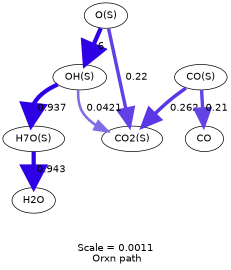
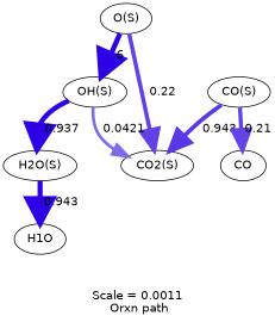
  digraph {
    fontname=Helvetica
    label="Scale = 0.0011\l Orxn path"
    node [fontname=Helvetica]
    edge [arrowsize=2.98 color="0.7, 1.44, 0.9" fontname=Helvetica]
    n1 [label="O(S)"]
    n2 [label="CO2(S)"]
    n3 [label="OH(S)"]
    n4 [label="CO(S)"]
    n5 [label=CO]
-   n6 [label="H7O(S)"]
-   n7 [label=H2O]
+   n6 [label="H2O(S)"]
+   n7 [label=H1O]
    n1 -> n2 [arrowsize=2.43 color="0.7, 0.72, 0.9" label=" 0.22" style="setlinewidth(4.86)"]
    n1 -> n3 [arrowsize=3 color="0.7, 1.5, 0.9" label=" 6" style="setlinewidth(6)"]
    n3 -> n2 [arrowsize=1.8 color="0.7, 0.542, 0.9" label=" 0.0421" style="setlinewidth(3.61)"]
    n3 -> n6 [label=" 0.937" style="setlinewidth(5.95)"]
-   n4 -> n2 [arrowsize=2.49 color="0.7, 0.762, 0.9" label=" 0.262" style="setlinewidth(4.99)"]
+   n4 -> n2 [arrowsize=2.49 color="0.7, 0.762, 0.9" label=" 0.943" style="setlinewidth(4.99)"]
    n4 -> n5 [arrowsize=2.41 color="0.7, 0.71, 0.9" label=" 0.21" style="setlinewidth(4.82)"]
    n6 -> n7 [label=" 0.943" style="setlinewidth(5.96)"]
  }
